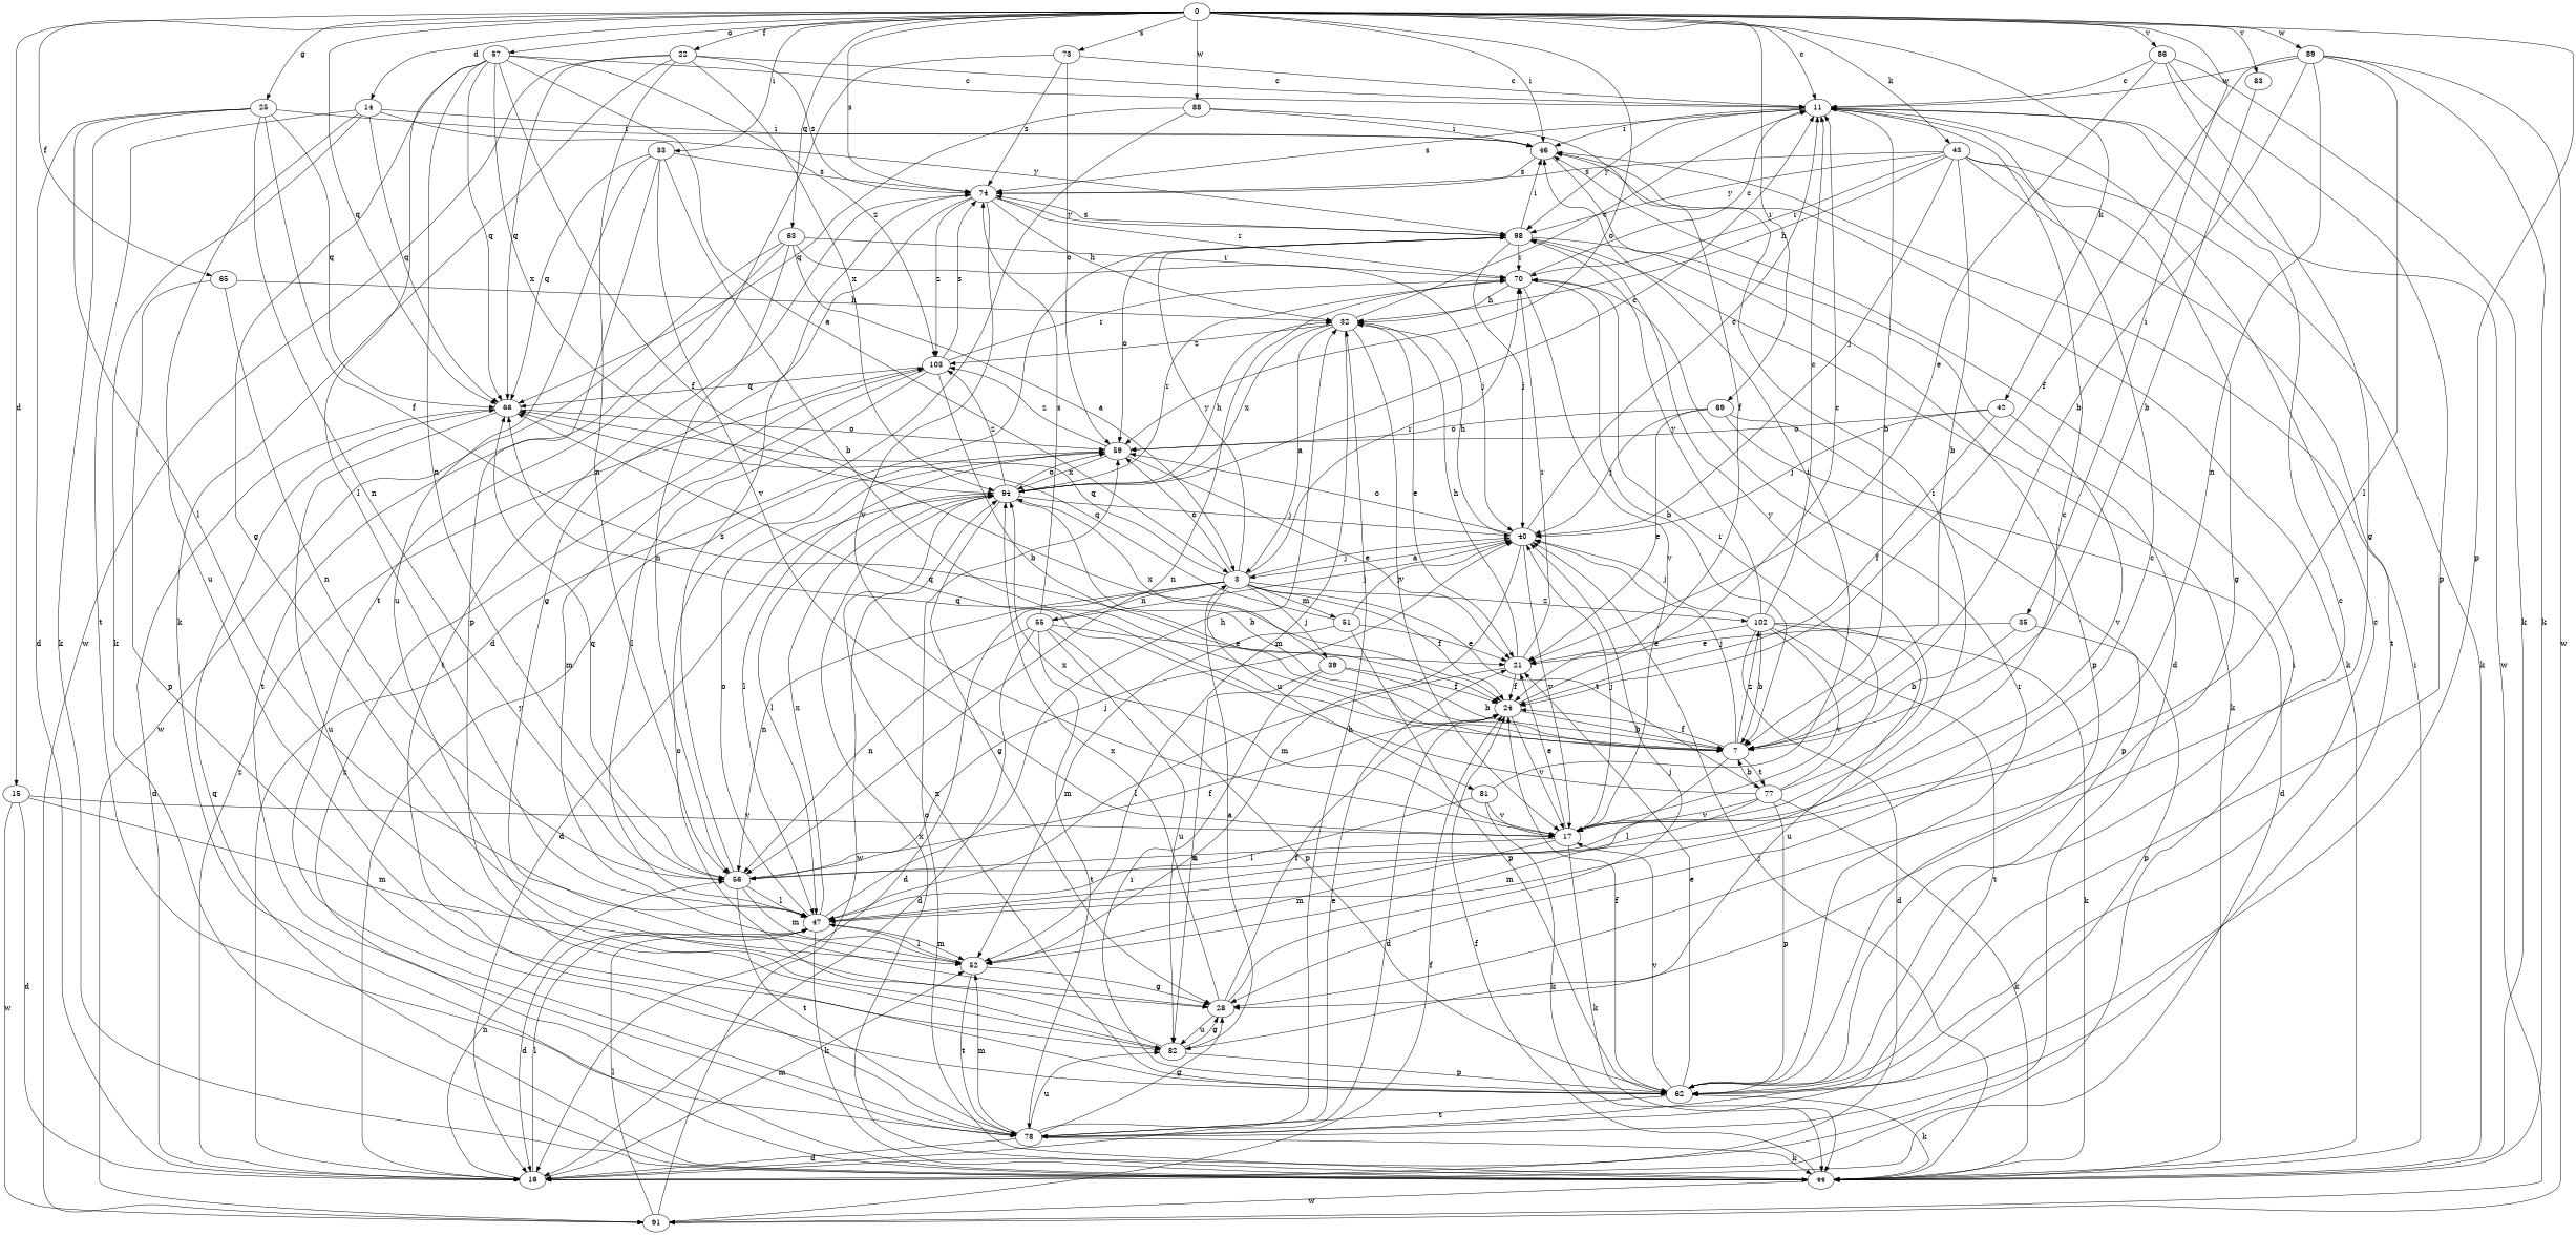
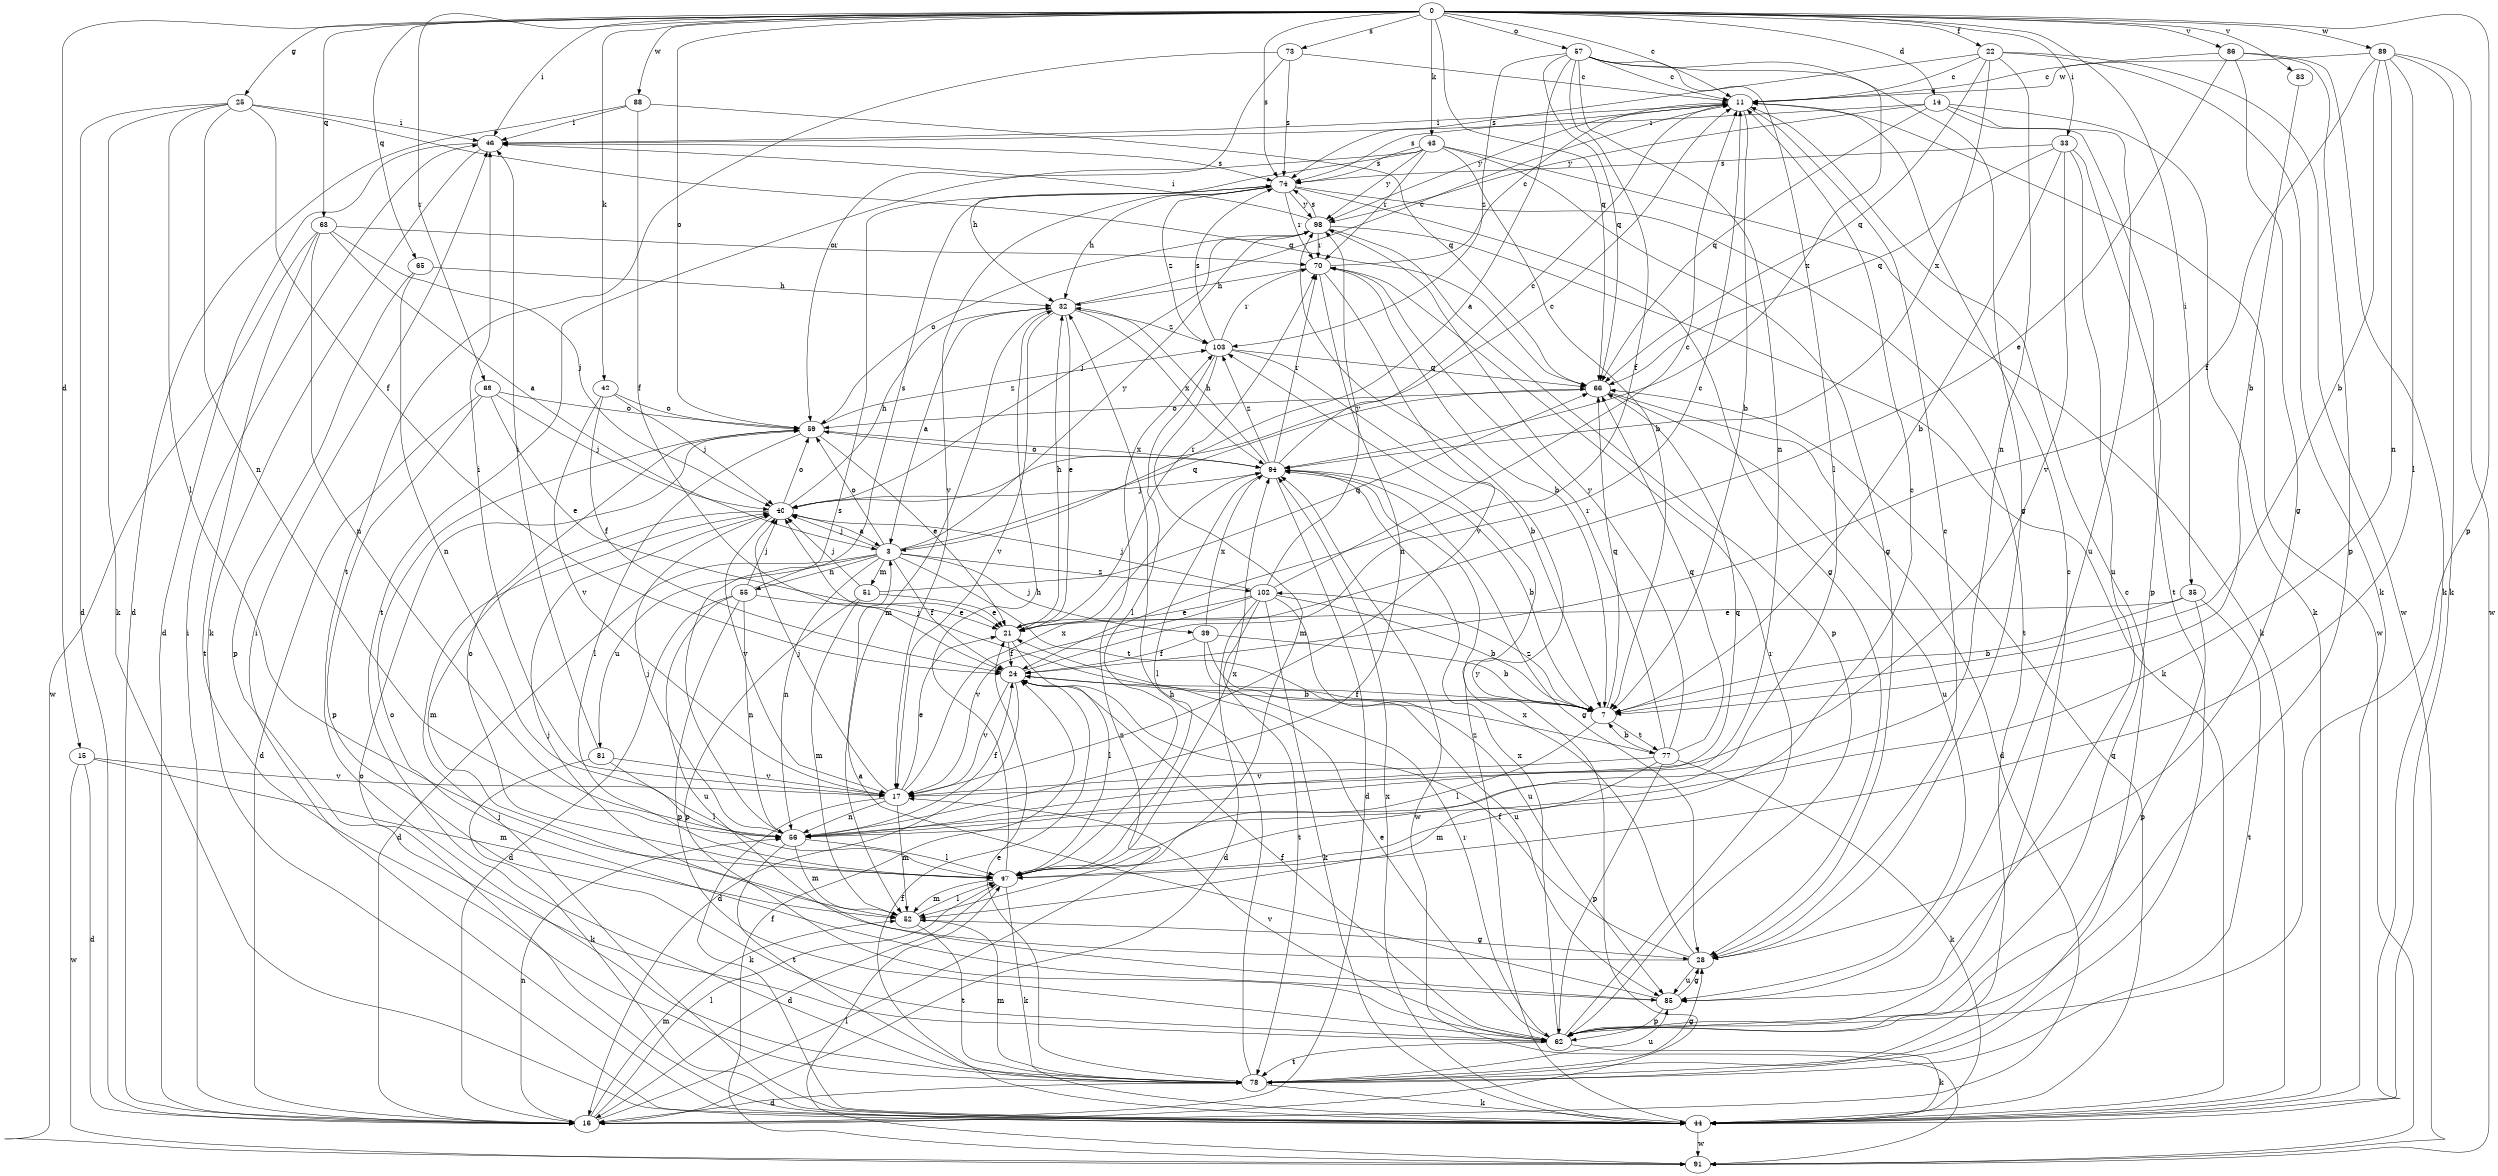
  strict digraph {
    0
    11
    14
    15
    22
    25
    33
    35
    n9 [label=46]
    42
    43
    57
    59
    62
    63
    65
    66
    69
    73
    74
    83
    86
    88
    89
    98
    7
    91
    28
    44
    78
-   82
+   82 [label=85]
    16
    52
    n34 [label=17]
    56
    94
    24
    47
    21
    40
    70
    32
    3
    103
    39
    51
    55
    77
    81
    102
    0 -> 11 [label=c]
    0 -> 14 [label=d]
    0 -> 15 [label=d]
    0 -> 22 [label=f]
    0 -> 25 [label=g]
    0 -> 33 [label=i]
    0 -> 35 [label=i]
    0 -> n9 [label=i]
    0 -> 42 [label=k]
    0 -> 43 [label=k]
    0 -> 57 [label=o]
    0 -> 59 [label=o]
    0 -> 62 [label=p]
    0 -> 63 [label=q]
-   0 -> 65 [label=f]
+   0 -> 65 [label=q]
    0 -> 66 [label=q]
    0 -> 69 [label=r]
    0 -> 73 [label=s]
    0 -> 74 [label=s]
    0 -> 83 [label=v]
    0 -> 86 [label=v]
    0 -> 88 [label=w]
    0 -> 89 [label=w]
    11 -> n9 [label=i]
    11 -> 74 [label=s]
    11 -> 98 [label=y]
    11 -> 7 [label=b]
    11 -> 91 [label=w]
    11 -> 28 [label=c]
    14 -> n9 [label=i]
    14 -> 66 [label=q]
    14 -> 98 [label=y]
    14 -> 44 [label=k]
    14 -> 78 [label=t]
    14 -> 82 [label=u]
    15 -> 91 [label=w]
    15 -> 16 [label=d]
    15 -> 52 [label=m]
    15 -> n34 [label=v]
    22 -> 11 [label=c]
    22 -> 66 [label=q]
    22 -> 74 [label=s]
    22 -> 91 [label=w]
    22 -> 44 [label=k]
    22 -> 56 [label=n]
    22 -> 94 [label=x]
    25 -> n9 [label=i]
    25 -> 66 [label=q]
    25 -> 44 [label=k]
    25 -> 16 [label=d]
    25 -> 56 [label=n]
    25 -> 24 [label=f]
    25 -> 47 [label=l]
    33 -> 62 [label=p]
    33 -> 66 [label=q]
    33 -> 74 [label=s]
    33 -> 7 [label=b]
    33 -> 82 [label=u]
    33 -> n34 [label=v]
    35 -> 62 [label=p]
    35 -> 7 [label=b]
-   55 -> 78 [label=t]
+   35 -> 78 [label=t]
    35 -> 21 [label=e]
    n9 -> 74 [label=s]
    n9 -> 44 [label=k]
    n9 -> 16 [label=d]
    42 -> 59 [label=o]
    42 -> n34 [label=v]
    42 -> 24 [label=f]
    42 -> 40 [label=j]
    43 -> 74 [label=s]
    43 -> 98 [label=y]
    43 -> 7 [label=b]
    43 -> 28 [label=g]
    43 -> 44 [label=k]
    43 -> 78 [label=t]
-   43 -> 40 [label=j]
    43 -> 70 [label=r]
    43 -> 32 [label=h]
    57 -> 11 [label=c]
    57 -> 66 [label=q]
    57 -> 28 [label=g]
    57 -> 56 [label=n]
    57 -> 94 [label=x]
    57 -> 24 [label=f]
    57 -> 47 [label=l]
    57 -> 3 [label=a]
    57 -> 103 [label=z]
    59 -> 94 [label=x]
    59 -> 47 [label=l]
    59 -> 21 [label=e]
    59 -> 103 [label=z]
    62 -> 11 [label=c]
    62 -> 44 [label=k]
    62 -> 78 [label=t]
    62 -> n34 [label=v]
    62 -> 94 [label=x]
    62 -> 24 [label=f]
    62 -> 21 [label=e]
    62 -> 70 [label=r]
    63 -> 91 [label=w]
    63 -> 78 [label=t]
    63 -> 56 [label=n]
    63 -> 40 [label=j]
    63 -> 70 [label=r]
    63 -> 3 [label=a]
    65 -> 62 [label=p]
    65 -> 56 [label=n]
    65 -> 32 [label=h]
    66 -> 59 [label=o]
    66 -> 82 [label=u]
    66 -> 16 [label=d]
    69 -> 59 [label=o]
    69 -> 62 [label=p]
    69 -> 16 [label=d]
    69 -> 21 [label=e]
    69 -> 40 [label=j]
    73 -> 11 [label=c]
    73 -> 59 [label=o]
    73 -> 74 [label=s]
    73 -> 78 [label=t]
    74 -> 98 [label=y]
    74 -> 28 [label=g]
    74 -> 78 [label=t]
    74 -> n34 [label=v]
    74 -> 70 [label=r]
    74 -> 32 [label=h]
    74 -> 103 [label=z]
    83 -> 7 [label=b]
    86 -> 11 [label=c]
    86 -> 62 [label=p]
    86 -> 28 [label=g]
    86 -> 44 [label=k]
    86 -> 21 [label=e]
    88 -> n9 [label=i]
    88 -> 66 [label=q]
    88 -> 16 [label=d]
    88 -> 24 [label=f]
    89 -> 11 [label=w]
    89 -> 7 [label=b]
    89 -> 91 [label=w]
    89 -> 44 [label=k]
    89 -> 56 [label=n]
    89 -> 24 [label=f]
    89 -> 47 [label=l]
    98 -> n9 [label=i]
    98 -> 59 [label=o]
    98 -> 62 [label=p]
    98 -> 74 [label=s]
    98 -> 44 [label=k]
    98 -> 40 [label=j]
    98 -> 70 [label=r]
    7 -> 66 [label=q]
    7 -> 24 [label=f]
    7 -> 47 [label=l]
    7 -> 40 [label=j]
    7 -> 77 [label=t]
    7 -> 102 [label=z]
    91 -> 94 [label=w]
    91 -> 24 [label=f]
    91 -> 47 [label=l]
    28 -> 82 [label=u]
    28 -> 94 [label=x]
    28 -> 24 [label=f]
    28 -> 40 [label=j]
    44 -> n9 [label=i]
    44 -> 59 [label=o]
    44 -> 66 [label=q]
    44 -> 91 [label=w]
    44 -> 94 [label=x]
    44 -> 24 [label=f]
    44 -> 40 [label=j]
    44 -> 103 [label=z]
    78 -> 11 [label=c]
    78 -> 28 [label=g]
    78 -> 44 [label=k]
    78 -> 82 [label=u]
    78 -> 16 [label=d]
    78 -> 52 [label=m]
    78 -> 21 [label=e]
    78 -> 32 [label=h]
    82 -> 59 [label=o]
    82 -> 62 [label=p]
    82 -> 28 [label=g]
    82 -> 3 [label=a]
    16 -> n9 [label=i]
    16 -> 98 [label=y]
    16 -> 52 [label=m]
    16 -> 56 [label=n]
    16 -> 47 [label=l]
    16 -> 103 [label=z]
    52 -> 28 [label=g]
    52 -> 78 [label=t]
    52 -> 47 [label=l]
    n34 -> n9 [label=i]
    n34 -> 44 [label=k]
    n34 -> 52 [label=m]
    n34 -> 56 [label=n]
    n34 -> 94 [label=x]
    n34 -> 21 [label=e]
    n34 -> 40 [label=j]
    56 -> 66 [label=q]
    56 -> 74 [label=s]
    56 -> 78 [label=t]
    56 -> 52 [label=m]
    56 -> 24 [label=f]
    56 -> 47 [label=l]
    56 -> 40 [label=j]
    94 -> 11 [label=c]
    94 -> 59 [label=o]
    94 -> 7 [label=b]
    94 -> 28 [label=g]
    94 -> 16 [label=d]
    94 -> 47 [label=l]
    94 -> 40 [label=j]
    94 -> 70 [label=r]
    94 -> 32 [label=h]
    94 -> 103 [label=z]
    24 -> 11 [label=c]
    24 -> 7 [label=b]
    24 -> 16 [label=d]
    24 -> n34 [label=v]
    47 -> 11 [label=c]
    47 -> 59 [label=o]
    47 -> 44 [label=k]
    47 -> 16 [label=d]
    47 -> 52 [label=m]
    47 -> 94 [label=x]
    47 -> 32 [label=h]
    21 -> 24 [label=f]
    21 -> 47 [label=l]
    21 -> 70 [label=r]
    21 -> 32 [label=h]
    40 -> 11 [label=c]
    40 -> 59 [label=o]
    40 -> 52 [label=m]
    40 -> n34 [label=v]
    40 -> 32 [label=h]
    40 -> 3 [label=a]
    70 -> 11 [label=c]
    70 -> 7 [label=b]
    70 -> n34 [label=v]
    70 -> 56 [label=n]
    70 -> 32 [label=h]
    32 -> 11 [label=c]
    32 -> 52 [label=m]
    32 -> n34 [label=v]
    32 -> 94 [label=x]
    32 -> 21 [label=e]
    32 -> 3 [label=a]
    32 -> 103 [label=z]
    3 -> 59 [label=o]
    3 -> 66 [label=q]
    3 -> 98 [label=y]
    3 -> 16 [label=d]
    3 -> 56 [label=n]
    3 -> 24 [label=f]
    3 -> 40 [label=j]
-   3 -> 70 [label=r]
    3 -> 39 [label=j]
    3 -> 51 [label=m]
    3 -> 55 [label=n]
    3 -> 77 [label=t]
    3 -> 81 [label=u]
    3 -> 102 [label=z]
    103 -> 66 [label=q]
    103 -> 74 [label=s]
    103 -> 7 [label=b]
    103 -> 52 [label=m]
    103 -> 47 [label=l]
    103 -> 70 [label=r]
    39 -> 62 [label=r]
    39 -> 7 [label=b]
    39 -> 82 [label=u]
    39 -> 94 [label=x]
    39 -> 24 [label=f]
    51 -> 62 [label=p]
    51 -> 66 [label=q]
    51 -> 52 [label=m]
    51 -> 21 [label=e]
    51 -> 40 [label=j]
    55 -> 62 [label=p]
    55 -> 74 [label=s]
    55 -> 82 [label=u]
    55 -> 16 [label=d]
    55 -> 56 [label=n]
    55 -> 21 [label=e]
    55 -> 40 [label=j]
    77 -> 62 [label=p]
    77 -> 66 [label=q]
    77 -> 98 [label=y]
    77 -> 7 [label=b]
    77 -> 44 [label=k]
    77 -> 52 [label=m]
    77 -> n34 [label=v]
    77 -> 70 [label=r]
    81 -> n9 [label=i]
    81 -> 44 [label=k]
    81 -> n34 [label=v]
    81 -> 47 [label=l]
    102 -> 11 [label=c]
    102 -> 98 [label=y]
    102 -> 7 [label=b]
    102 -> 44 [label=k]
    102 -> 78 [label=t]
    102 -> 82 [label=u]
    102 -> 16 [label=d]
    102 -> n34 [label=v]
    102 -> 21 [label=e]
    102 -> 40 [label=j]
  }
